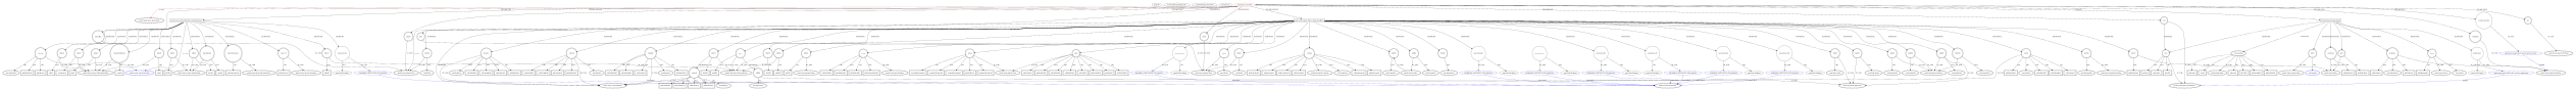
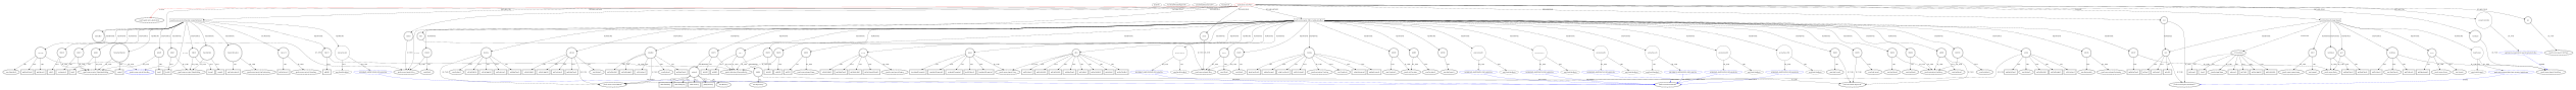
  digraph {
    fontname=Ubuntu
    node [fontname=Ubuntu isFrameworkType=true vertexType=INSIDE_CALL peripheries=2 shape=box]
    edge [fontname=Ubuntu]
    baseInfo [category=extension_graph graphId=737 isAnonymous=false possibleRelation=true isFrameworkType="" vertexType="" peripheries="" shape=""]
    frameworkRelatedTypesInfo [0="javafx.application.Application" isFrameworkType="" vertexType="" peripheries="" shape=""]
    possibleCollaborationsInfo [0="737~CLIENT_METHOD_DECLARATION-INSTANTIATION-~javafx.application.Application ~javafx.event.EventHandler ~false~true" 1="737~FIELD_DECLARATION-~javafx.application.Application ~javafx.scene.layout.StackPane ~false~false" 2="737~OVERRIDING_METHOD_DECLARATION-INSTANTIATION-~javafx.application.Application ~javafx.scene.layout.BorderPane ~false~false" isFrameworkType="" vertexType="" peripheries="" shape=""]
    locationInfo [contextSignature=Main filePath="/KraiZeur-library/library-master/src/application/main/Main.java" graphId=737 projectName="KraiZeur-library" isFrameworkType="" vertexType="" peripheries="" shape=""]
    n5 [color=red isFrameworkType=false label="application.main.Main" vertexType=ROOT_CLIENT_CLASS_DECLARATION peripheries="" shape=""]
    n6 [label="javafx.application.Application" vertexType=FRAMEWORK_CLASS_TYPE shape=""]
    n7 [label=arrow shape=circle vertexType=FIELD_DECLARATION]
    n8 [label=grid shape=circle vertexType=FIELD_DECLARATION]
    n9 [label=lateral shape=circle vertexType=FIELD_DECLARATION]
    n10 [label=lateralBar shape=circle vertexType=FIELD_DECLARATION]
    n11 [label=root shape=circle vertexType=FIELD_DECLARATION]
    n12 [label=rootStack shape=circle vertexType=FIELD_DECLARATION]
    n13 [isFrameworkType=false label=screenController shape=circle vertexType=FIELD_DECLARATION peripheries=""]
    n14 [label=vBox shape=circle vertexType=FIELD_DECLARATION]
    n15 [isFrameworkType=false label="void start(javafx.stage.Stage)" vertexType=OVERRIDING_METHOD_DECLARATION peripheries=""]
    n16 [isFrameworkType=false label="javafx.scene.control.MenuBar createTopMenu()" vertexType=CLIENT_METHOD_DECLARATION peripheries=""]
    n17 [isFrameworkType=false label="javafx.scene.layout.HBox createLateralBar()" vertexType=CLIENT_METHOD_DECLARATION peripheries=""]
    n18 [label="javafx.scene.layout.VBox" vertexType=FRAMEWORK_CLASS_TYPE shape=""]
    n19 [label="javafx.scene.layout.GridPane" vertexType=FRAMEWORK_CLASS_TYPE shape=""]
    n20 [label="javafx.scene.layout.HBox" vertexType=FRAMEWORK_CLASS_TYPE shape=""]
    n21 [label="javafx.scene.layout.BorderPane" vertexType=FRAMEWORK_CLASS_TYPE shape=""]
    n22 [label=root shape=circle vertexType=VARIABLE_EXPRESION]
    n23 [label="javafx.scene.layout.StackPane" vertexType=FRAMEWORK_CLASS_TYPE shape=""]
    n24 [color=blue isFrameworkType=false label="application.presentationLayer.ScreensController" vertexType=REFERENCE_CLIENT_CLASS_DECLARATION peripheries="" shape=""]
    n25 [label=primaryStage vertexType=PARAMETER_DECLARATION shape=""]
    n26 [label=VAR1 shape=circle vertexType=VARIABLE_EXPRESION]
    n27 [label=rootStack shape=circle vertexType=VARIABLE_EXPRESION]
    n28 [label=grid shape=circle vertexType=VARIABLE_EXPRESION]
    n29 [isFrameworkType=false label=loginScreen shape=circle vertexType=VARIABLE_EXPRESION peripheries=""]
    n30 [label=stckPane shape=circle vertexType=VARIABLE_EXPRESION]
    n31 [label=scene shape=circle vertexType=VARIABLE_EXPRESION]
    n32 [color=blue label="javafx.scene.control.MenuBar" vertexType=FRAMEWORK_CLASS_TYPE shape=""]
    n33 [label=menuBar shape=circle vertexType=VARIABLE_EXPRESION]
    n34 [label=VAR20 shape=circle vertexType=VARIABLE_EXPRESION]
    n35 [label=VAR21 shape=circle vertexType=VARIABLE_EXPRESION]
    n36 [label=VAR22 shape=circle vertexType=VARIABLE_EXPRESION]
    n37 [label=MenuItemBuilder shape=circle vertexType=VARIABLE_EXPRESION]
    n38 [label=KeyCombination shape=circle vertexType=VARIABLE_EXPRESION]
    n39 [label=menu13 shape=circle vertexType=VARIABLE_EXPRESION]
    n40 [isFrameworkType=false label=anonymous26 shape=circle vertexType=VARIABLE_EXPRESION peripheries=""]
    n41 [label=VAR27 shape=circle vertexType=VARIABLE_EXPRESION]
    n42 [label=VAR28 shape=circle vertexType=VARIABLE_EXPRESION]
    n43 [label=VAR29 shape=circle vertexType=VARIABLE_EXPRESION]
    n44 [label=MenuBuilder shape=circle vertexType=VARIABLE_EXPRESION]
    n45 [label=VAR31 shape=circle vertexType=VARIABLE_EXPRESION]
    n46 [label=button shape=circle vertexType=VARIABLE_EXPRESION]
    n47 [label=VAR36 shape=circle vertexType=VARIABLE_EXPRESION]
    n48 [label=VAR37 shape=circle vertexType=VARIABLE_EXPRESION]
    n49 [label=VAR38 shape=circle vertexType=VARIABLE_EXPRESION]
    n50 [label=button2 shape=circle vertexType=VARIABLE_EXPRESION]
    n51 [isFrameworkType=false label=anonymous43 shape=circle vertexType=VARIABLE_EXPRESION peripheries=""]
    n52 [isFrameworkType=false label=anonymous45 shape=circle vertexType=VARIABLE_EXPRESION peripheries=""]
    n53 [isFrameworkType=false label=anonymous50 shape=circle vertexType=VARIABLE_EXPRESION peripheries=""]
    n54 [label=button4 shape=circle vertexType=VARIABLE_EXPRESION]
    n55 [isFrameworkType=false label=anonymous55 shape=circle vertexType=VARIABLE_EXPRESION peripheries=""]
    n56 [label=VAR60 shape=circle vertexType=VARIABLE_EXPRESION]
    n57 [label=VAR61 shape=circle vertexType=VARIABLE_EXPRESION]
    n58 [label=arrow shape=circle vertexType=VARIABLE_EXPRESION]
    n59 [label=homeBtn shape=circle vertexType=VARIABLE_EXPRESION]
    n60 [isFrameworkType=false label=anonymous69 shape=circle vertexType=VARIABLE_EXPRESION peripheries=""]
    n61 [label=VAR70 shape=circle vertexType=VARIABLE_EXPRESION]
    n62 [label=VAR71 shape=circle vertexType=VARIABLE_EXPRESION]
    n63 [label=vBox shape=circle vertexType=VARIABLE_EXPRESION]
    n64 [label=VAR75 shape=circle vertexType=VARIABLE_EXPRESION]
    n65 [label=lateral shape=circle vertexType=VARIABLE_EXPRESION]
    n66 [isFrameworkType=false label=anonymous80 shape=circle vertexType=VARIABLE_EXPRESION peripheries=""]
    n67 [label=timeline shape=circle vertexType=VARIABLE_EXPRESION]
    n68 [label=VAR83 shape=circle vertexType=VARIABLE_EXPRESION]
    n69 [label=VAR85 shape=circle vertexType=VARIABLE_EXPRESION]
    n70 [label=VAR86 shape=circle vertexType=VARIABLE_EXPRESION]
    n71 [label=VAR89 shape=circle vertexType=VARIABLE_EXPRESION]
    n72 [label=VAR90 shape=circle vertexType=VARIABLE_EXPRESION]
    n73 [label=VAR93 shape=circle vertexType=VARIABLE_EXPRESION]
    n74 [label=VAR95 shape=circle vertexType=VARIABLE_EXPRESION]
    n75 [label=VAR96 shape=circle vertexType=VARIABLE_EXPRESION]
    n76 [label=VAR98 shape=circle vertexType=VARIABLE_EXPRESION]
    n77 [label=VAR99 shape=circle vertexType=VARIABLE_EXPRESION]
    n78 [label=VAR100 shape=circle vertexType=VARIABLE_EXPRESION]
    n79 [isFrameworkType=false label=anonymous104 shape=circle vertexType=VARIABLE_EXPRESION peripheries=""]
    n80 [label="setTop()"]
    n81 [label="setCenter()"]
    n82 [label="setLeft()"]
    n83 [label="javafx.stage.Stage" vertexType=FRAMEWORK_CLASS_TYPE shape=""]
    n84 [label="getIcons()"]
    n85 [label="setTitle()"]
    n86 [label="setMinHeight()"]
    n87 [label="setMinWidth()"]
    n88 [label="setScene()"]
    n89 [label="show()"]
    n90 [label="javafx.scene.image.Image" vertexType=FRAMEWORK_CLASS_TYPE shape=""]
-   n91 [label="new Image()" vertexType=CONSTRUCTOR_CALL color=blue shape=""]
+   n91 [label="new Image()" vertexType=CONSTRUCTOR_CALL shape=""]
    n92 [label="javafx.scene.Node" vertexType=FRAMEWORK_CLASS_TYPE shape=""]
    n93 [label="getStyleClass()"]
    n94 [label="getStyleClass()"]
    n95 [color=blue isFrameworkType=false label="application.presentationLayer.screens.LoginScreen" vertexType=REFERENCE_CLIENT_CLASS_DECLARATION peripheries="" shape=""]
    n96 [isFrameworkType=false label="new LoginScreen()" vertexType=CONSTRUCTOR_CALL peripheries="" shape=""]
    n97 [label="new StackPane()" vertexType=CONSTRUCTOR_CALL shape=""]
    n98 [label="getChildren()"]
    n99 [label="getChildren()"]
    n100 [label="javafx.scene.Scene" vertexType=FRAMEWORK_CLASS_TYPE shape=""]
    n101 [label="new Scene()" vertexType=CONSTRUCTOR_CALL shape=""]
    n102 [label="getStylesheets()"]
    n103 [label="new MenuBar()" vertexType=CONSTRUCTOR_CALL shape=""]
    n104 [label="getStyleClass()"]
    n105 [label="getMenus()"]
    n106 [label="javafx.scene.control.MenuItemBuilder" vertexType=FRAMEWORK_CLASS_TYPE shape=""]
    n107 [label="build()"]
    n108 [label="accelerator()"]
    n109 [label="text()"]
    n110 [label="create()"]
    n111 [label="javafx.scene.input.KeyCombination" vertexType=FRAMEWORK_CLASS_TYPE shape=""]
    n112 [label="keyCombination()"]
    n113 [label="javafx.scene.control.MenuItem" vertexType=FRAMEWORK_CLASS_TYPE shape=""]
    n114 [label="setOnAction()"]
    n115 [color=blue isFrameworkType=false label=REFERENCE_ANONYMOUS_DECLARATION vertexType=REFERENCE_ANONYMOUS_DECLARATION peripheries="" shape=""]
    n116 [isFrameworkType=false label="new EventHandler()" vertexType=CONSTRUCTOR_CALL peripheries="" shape=""]
    n117 [label="javafx.scene.control.MenuBuilder" vertexType=FRAMEWORK_CLASS_TYPE shape=""]
    n118 [label="build()"]
    n119 [label="items()"]
    n120 [label="text()"]
    n121 [label="create()"]
    n122 [label="javafx.collections.ObservableList" vertexType=FRAMEWORK_INTERFACE_TYPE shape=""]
    n123 [label="addAll()"]
    n124 [label="javafx.event.EventHandler" vertexType=FRAMEWORK_INTERFACE_TYPE shape=""]
    n125 [label="javafx.scene.control.Button" vertexType=FRAMEWORK_CLASS_TYPE shape=""]
    n126 [label="new Button()" vertexType=CONSTRUCTOR_CALL shape=""]
    n127 [label="setPrefWidth()"]
    n128 [label="setPrefHeight()"]
    n129 [label="setOnAction()"]
    n130 [label="getStyleClass()"]
    n131 [label="javafx.scene.shape.Rectangle" vertexType=FRAMEWORK_CLASS_TYPE shape=""]
    n132 [label="new Rectangle()" vertexType=CONSTRUCTOR_CALL shape=""]
    n133 [label="getStyleClass()"]
    n134 [label="javafx.scene.shape.Shape" vertexType=FRAMEWORK_CLASS_TYPE shape=""]
    n135 [label="setFill()"]
    n136 [label="new Button()" vertexType=CONSTRUCTOR_CALL shape=""]
    n137 [label="setPrefWidth()"]
    n138 [label="setPrefHeight()"]
    n139 [label="setOnAction()"]
    n140 [label="getStyleClass()"]
    n141 [color=blue isFrameworkType=false label=REFERENCE_ANONYMOUS_DECLARATION vertexType=REFERENCE_ANONYMOUS_DECLARATION peripheries="" shape=""]
    n142 [isFrameworkType=false label="new EventHandler()" vertexType=CONSTRUCTOR_CALL peripheries="" shape=""]
    n143 [color=blue isFrameworkType=false label=REFERENCE_ANONYMOUS_DECLARATION vertexType=REFERENCE_ANONYMOUS_DECLARATION peripheries="" shape=""]
    n144 [isFrameworkType=false label="new EventHandler()" vertexType=CONSTRUCTOR_CALL peripheries="" shape=""]
    n145 [label=button3 shape=circle vertexType=VARIABLE_EXPRESION]
    n146 [label="new Button()" vertexType=CONSTRUCTOR_CALL shape=""]
    n147 [label="setPrefWidth()"]
    n148 [label="setPrefHeight()"]
    n149 [label="setOnAction()"]
    n150 [label="getStyleClass()"]
    n151 [color=blue isFrameworkType=false label=REFERENCE_ANONYMOUS_DECLARATION vertexType=REFERENCE_ANONYMOUS_DECLARATION peripheries="" shape=""]
    n152 [isFrameworkType=false label="new EventHandler()" vertexType=CONSTRUCTOR_CALL peripheries="" shape=""]
    n153 [label="new Button()" vertexType=CONSTRUCTOR_CALL shape=""]
    n154 [label="setPrefWidth()"]
    n155 [label="setPrefHeight()"]
    n156 [label="setOnAction()"]
    n157 [label="getStyleClass()"]
    n158 [color=blue isFrameworkType=false label=REFERENCE_ANONYMOUS_DECLARATION vertexType=REFERENCE_ANONYMOUS_DECLARATION peripheries="" shape=""]
    n159 [isFrameworkType=false label="new EventHandler()" vertexType=CONSTRUCTOR_CALL peripheries="" shape=""]
    n160 [label="new HBox()" vertexType=CONSTRUCTOR_CALL shape=""]
    n161 [label="new VBox()" vertexType=CONSTRUCTOR_CALL shape=""]
    n162 [label="javafx.scene.layout.Region" vertexType=FRAMEWORK_CLASS_TYPE shape=""]
    n163 [label="setPrefWidth()"]
    n164 [label="getStyleClass()"]
    n165 [label="setMinWidth()"]
    n166 [label="setOnMouseClicked()"]
    n167 [label="new Button()" vertexType=CONSTRUCTOR_CALL shape=""]
    n168 [label="getStyleClass()"]
    n169 [label="setPrefWidth()"]
    n170 [label="setPrefHeight()"]
    n171 [label="setOnAction()"]
    n172 [color=blue isFrameworkType=false label=REFERENCE_ANONYMOUS_DECLARATION vertexType=REFERENCE_ANONYMOUS_DECLARATION peripheries="" shape=""]
    n173 [isFrameworkType=false label="new EventHandler()" vertexType=CONSTRUCTOR_CALL peripheries="" shape=""]
    n174 [label="new VBox()" vertexType=CONSTRUCTOR_CALL shape=""]
    n175 [label=VAR88 shape=circle vertexType=VARIABLE_EXPRESION]
    n176 [label="addAll()"]
    n177 [label="javafx.scene.layout.Pane" vertexType=FRAMEWORK_CLASS_TYPE shape=""]
    n178 [label="getChildren()"]
    n179 [label="setMinWidth()"]
    n180 [label="setPrefWidth()"]
    n181 [label="getStyleClass()"]
    n182 [label="setVisible()"]
    n183 [label="setPrefWidth()"]
    n184 [label="setVisible()"]
    n185 [label="setPrefWidth()"]
    n186 [label="addAll()"]
    n187 [label="getChildren()"]
    n188 [label="translateXProperty()"]
    n189 [label="translateXProperty()"]
    n190 [label="translateXProperty()"]
    n191 [label="translateXProperty()"]
    n192 [color=blue isFrameworkType=false label=REFERENCE_ANONYMOUS_DECLARATION vertexType=REFERENCE_ANONYMOUS_DECLARATION peripheries="" shape=""]
    n193 [isFrameworkType=false label="new EventHandler()" vertexType=CONSTRUCTOR_CALL peripheries="" shape=""]
    n194 [label="javafx.animation.Timeline" vertexType=FRAMEWORK_CLASS_TYPE shape=""]
    n195 [label="new Timeline()" vertexType=CONSTRUCTOR_CALL shape=""]
    n196 [label="setAutoReverse()"]
    n197 [label="getKeyFrames()"]
    n198 [label="playFromStart()"]
    n199 [label="getKeyFrames()"]
    n200 [label="playFromStart()"]
    n201 [label="setOnFinished()"]
    n202 [label="addAll()"]
    n203 [label="javafx.animation.KeyFrame" vertexType=FRAMEWORK_CLASS_TYPE shape=""]
    n204 [label="new KeyFrame()" vertexType=CONSTRUCTOR_CALL shape=""]
    n205 [label="javafx.animation.KeyValue" vertexType=FRAMEWORK_CLASS_TYPE shape=""]
    n206 [label="new KeyValue()" vertexType=CONSTRUCTOR_CALL shape=""]
    n207 [label="new KeyFrame()" vertexType=CONSTRUCTOR_CALL shape=""]
    n208 [label="javafx.util.Duration" vertexType=FRAMEWORK_CLASS_TYPE shape=""]
    n209 [label="new Duration()" vertexType=CONSTRUCTOR_CALL shape=""]
    n210 [label="new KeyValue()" vertexType=CONSTRUCTOR_CALL shape=""]
    n211 [label="addAll()"]
    n212 [label="new KeyFrame()" vertexType=CONSTRUCTOR_CALL shape=""]
    n213 [label="new KeyValue()" vertexType=CONSTRUCTOR_CALL shape=""]
    n214 [label="new KeyFrame()" vertexType=CONSTRUCTOR_CALL shape=""]
    n215 [label="new Duration()" vertexType=CONSTRUCTOR_CALL shape=""]
    n216 [label="new KeyValue()" vertexType=CONSTRUCTOR_CALL shape=""]
    n217 [color=blue isFrameworkType=false label=REFERENCE_ANONYMOUS_DECLARATION vertexType=REFERENCE_ANONYMOUS_DECLARATION peripheries="" shape=""]
    n218 [isFrameworkType=false label="new EventHandler()" vertexType=CONSTRUCTOR_CALL peripheries="" shape=""]
    n5 -> n6 [color=red label=EXTEND]
    n5 -> n7 [label=DECLARE_FIELD]
    n5 -> n8 [label=DECLARE_FIELD]
    n5 -> n9 [label=DECLARE_FIELD]
    n5 -> n10 [label=DECLARE_FIELD]
    n5 -> n11 [label=DECLARE_FIELD]
    n5 -> n12 [label=DECLARE_FIELD]
    n5 -> n13 [label=DECLARE_FIELD]
    n5 -> n14 [label=DECLARE_FIELD]
    n5 -> n15 [label=OVERRIDE]
    n5 -> n16 [label=DECLARE_METHOD]
    n5 -> n17 [label=DECLARE_METHOD]
    n7 -> n18 [label=OF_TYPE]
    n8 -> n19 [label=OF_TYPE]
    n9 -> n20 [label=OF_TYPE]
    n10 -> n20 [label=OF_TYPE]
    n11 -> n21 [label=OF_TYPE]
    n11 -> n22 [label=REFERENCE]
    n12 -> n23 [label=OF_TYPE]
    n13 -> n24 [label=OF_TYPE]
    n14 -> n18 [label=OF_TYPE]
    n15 -> n22 [label=INSTANTIATE]
    n15 -> n25 [label=PARAMETER]
    n15 -> n26 [label=INSTANTIATE]
    n15 -> n27 [label=INSTANTIATE]
    n15 -> n28 [label=INSTANTIATE]
    n15 -> n29 [label=INSTANTIATE]
    n15 -> n30 [label=INSTANTIATE]
    n15 -> n31 [label=INSTANTIATE]
    n16 -> n32 [label=RETURN]
    n16 -> n33 [label=INSTANTIATE]
    n16 -> n34 [label=INSTANTIATE]
    n16 -> n35 [label=INSTANTIATE]
    n16 -> n36 [label=INSTANTIATE]
    n16 -> n37 [label=INSTANTIATE]
    n16 -> n38 [label=INSTANTIATE]
    n16 -> n39 [label=INSTANTIATE]
    n16 -> n40 [label=INSTANTIATE]
    n16 -> n41 [label=INSTANTIATE]
    n16 -> n42 [label=INSTANTIATE]
    n16 -> n43 [label=INSTANTIATE]
    n16 -> n44 [label=INSTANTIATE]
    n16 -> n45 [label=INSTANTIATE]
    n17 -> n20 [label=RETURN]
    n17 -> n46 [label=INSTANTIATE]
    n17 -> n47 [label=INSTANTIATE]
    n17 -> n48 [label=INSTANTIATE]
    n17 -> n49 [label=INSTANTIATE]
    n17 -> n50 [label=INSTANTIATE]
    n17 -> n51 [label=INSTANTIATE]
    n17 -> n52 [label=INSTANTIATE]
    n17 -> n53 [label=INSTANTIATE]
    n17 -> n54 [label=INSTANTIATE]
-   n17 -> n125 [label=INSTANTIATE]
+   n17 -> n55 [label=INSTANTIATE]
    n17 -> n56 [label=INSTANTIATE]
    n17 -> n57 [label=INSTANTIATE]
    n17 -> n58 [label=INSTANTIATE]
    n17 -> n59 [label=INSTANTIATE]
    n17 -> n60 [label=INSTANTIATE]
    n17 -> n61 [label=INSTANTIATE]
    n17 -> n62 [label=INSTANTIATE]
    n17 -> n63 [label=INSTANTIATE]
    n17 -> n64 [label=INSTANTIATE]
    n17 -> n65 [label=INSTANTIATE]
    n17 -> n66 [label=INSTANTIATE]
    n17 -> n67 [label=INSTANTIATE]
    n17 -> n68 [label=INSTANTIATE]
    n17 -> n69 [label=INSTANTIATE]
    n17 -> n70 [label=INSTANTIATE]
    n17 -> n71 [label=INSTANTIATE]
    n17 -> n72 [label=INSTANTIATE]
    n17 -> n73 [label=INSTANTIATE]
    n17 -> n74 [label=INSTANTIATE]
    n17 -> n75 [label=INSTANTIATE]
    n17 -> n76 [label=INSTANTIATE]
    n17 -> n77 [label=INSTANTIATE]
    n17 -> n78 [label=INSTANTIATE]
    n17 -> n79 [label=INSTANTIATE]
    n22 -> n21 [label=OF_TYPE]
    n22 -> n80 [label=CALL]
    n22 -> n81 [label=CALL]
    n22 -> n82 [label=CALL]
    n24 -> n23 [color=blue label=EXTEND]
    n25 -> n83 [label=OF_TYPE]
    n25 -> n84 [label=CALL]
    n25 -> n85 [label=CALL]
    n25 -> n86 [label=CALL]
    n25 -> n87 [label=CALL]
    n25 -> n88 [label=CALL]
    n25 -> n89 [label=CALL]
    n26 -> n90 [label=OF_TYPE]
    n26 -> n91 [label=CALL]
    n27 -> n92 [label=OF_TYPE]
    n27 -> n93 [label=CALL]
    n28 -> n92 [label=OF_TYPE]
    n28 -> n94 [label=CALL]
    n29 -> n95 [label=OF_TYPE]
    n29 -> n96 [label=CALL]
    n30 -> n23 [label=OF_TYPE]
    n30 -> n97 [label=CALL]
    n30 -> n98 [label=CALL]
    n30 -> n99 [label=CALL]
    n31 -> n100 [label=OF_TYPE]
    n31 -> n101 [label=CALL]
    n31 -> n102 [label=CALL]
    n33 -> n32 [label=OF_TYPE]
    n33 -> n103 [label=CALL]
    n33 -> n104 [label=CALL]
    n33 -> n105 [label=CALL]
    n34 -> n106 [label=OF_TYPE]
    n34 -> n107 [label=CALL]
    n35 -> n106 [label=OF_TYPE]
    n35 -> n108 [label=CALL]
    n36 -> n106 [label=OF_TYPE]
    n36 -> n109 [label=CALL]
    n37 -> n106 [label=OF_TYPE]
    n37 -> n110 [label=CALL]
    n38 -> n111 [label=OF_TYPE]
    n38 -> n112 [label=CALL]
    n39 -> n113 [label=OF_TYPE]
    n39 -> n114 [label=CALL]
    n40 -> n115 [label=OF_TYPE]
    n40 -> n116 [label=CALL]
    n41 -> n117 [label=OF_TYPE]
    n41 -> n118 [label=CALL]
    n42 -> n117 [label=OF_TYPE]
    n42 -> n119 [label=CALL]
    n43 -> n106 [label=OF_TYPE]
    n43 -> n120 [label=CALL]
    n44 -> n117 [label=OF_TYPE]
    n44 -> n121 [label=CALL]
    n45 -> n122 [label=OF_TYPE]
    n45 -> n123 [label=CALL]
    n46 -> n125 [label=OF_TYPE]
    n46 -> n126 [label=CALL]
    n46 -> n127 [label=CALL]
    n46 -> n128 [label=CALL]
    n46 -> n129 [label=CALL]
    n46 -> n130 [label=CALL]
    n47 -> n131 [label=OF_TYPE]
    n47 -> n132 [label=CALL]
    n48 -> n92 [label=OF_TYPE]
    n48 -> n133 [label=CALL]
    n49 -> n134 [label=OF_TYPE]
    n49 -> n135 [label=CALL]
    n50 -> n125 [label=OF_TYPE]
    n50 -> n136 [label=CALL]
    n50 -> n137 [label=CALL]
    n50 -> n138 [label=CALL]
    n50 -> n139 [label=CALL]
    n50 -> n140 [label=CALL]
    n51 -> n141 [label=OF_TYPE]
    n51 -> n142 [label=CALL]
    n52 -> n143 [label=OF_TYPE]
    n52 -> n144 [label=CALL]
    n53 -> n151 [label=OF_TYPE]
    n53 -> n152 [label=CALL]
    n54 -> n125 [label=OF_TYPE]
    n54 -> n153 [label=CALL]
    n54 -> n154 [label=CALL]
    n54 -> n155 [label=CALL]
    n54 -> n156 [label=CALL]
    n54 -> n157 [label=CALL]
    n55 -> n158 [label=OF_TYPE]
    n55 -> n159 [label=CALL]
    n56 -> n20 [label=OF_TYPE]
    n56 -> n160 [label=CALL]
    n57 -> n18 [label=OF_TYPE]
    n57 -> n161 [label=CALL]
    n58 -> n162 [label=OF_TYPE]
    n58 -> n163 [label=CALL]
    n58 -> n164 [label=CALL]
    n58 -> n165 [label=CALL]
    n58 -> n166 [label=CALL]
    n59 -> n125 [label=OF_TYPE]
    n59 -> n167 [label=CALL]
    n59 -> n168 [label=CALL]
    n59 -> n169 [label=CALL]
    n59 -> n170 [label=CALL]
    n59 -> n171 [label=CALL]
    n60 -> n172 [label=OF_TYPE]
    n60 -> n173 [label=CALL]
    n61 -> n18 [label=OF_TYPE]
    n61 -> n174 [label=CALL]
    n62 -> n122 [label=OF_TYPE]
    n62 -> n175 [label=INSTANTIATE]
    n62 -> n176 [label=CALL]
    n63 -> n177 [label=OF_TYPE]
    n63 -> n178 [label=CALL]
    n63 -> n179 [label=CALL]
    n63 -> n180 [label=CALL]
    n63 -> n181 [label=CALL]
    n63 -> n182 [label=CALL]
    n63 -> n183 [label=CALL]
    n63 -> n184 [label=CALL]
    n63 -> n185 [label=CALL]
    n64 -> n122 [label=OF_TYPE]
    n64 -> n145 [label=INSTANTIATE]
    n64 -> n186 [label=CALL]
    n65 -> n177 [label=OF_TYPE]
    n65 -> n187 [label=CALL]
    n65 -> n188 [label=CALL]
    n65 -> n189 [label=CALL]
    n65 -> n190 [label=CALL]
    n65 -> n191 [label=CALL]
    n66 -> n192 [label=OF_TYPE]
    n66 -> n193 [label=CALL]
    n67 -> n194 [label=OF_TYPE]
    n67 -> n195 [label=CALL]
    n67 -> n196 [label=CALL]
    n67 -> n197 [label=CALL]
    n67 -> n198 [label=CALL]
    n67 -> n199 [label=CALL]
    n67 -> n200 [label=CALL]
    n67 -> n201 [label=CALL]
    n68 -> n122 [label=OF_TYPE]
    n68 -> n202 [label=CALL]
    n69 -> n203 [label=OF_TYPE]
    n69 -> n204 [label=CALL]
    n70 -> n205 [label=OF_TYPE]
    n70 -> n206 [label=CALL]
-   n208 -> n71 [label=OF_TYPE]
+   n71 -> n208 [label=OF_TYPE]
    n71 -> n209 [label=CALL]
    n72 -> n203 [label=OF_TYPE]
    n72 -> n205 [label=OF_TYPE]
    n72 -> n210 [label=CALL]
    n73 -> n122 [label=OF_TYPE]
    n73 -> n211 [label=CALL]
    n74 -> n203 [label=OF_TYPE]
    n74 -> n212 [label=CALL]
    n75 -> n205 [label=OF_TYPE]
    n75 -> n213 [label=CALL]
    n76 -> n214 [label=CALL]
    n77 -> n208 [label=OF_TYPE]
    n77 -> n215 [label=CALL]
    n78 -> n205 [label=OF_TYPE]
    n78 -> n216 [label=CALL]
    n79 -> n217 [label=OF_TYPE]
    n79 -> n218 [label=CALL]
    n95 -> n21 [color=blue label=EXTEND]
    n115 -> n124 [color=blue label=IMPLEMENT]
    n141 -> n124 [color=blue label=IMPLEMENT]
    n143 -> n124 [color=blue label=IMPLEMENT]
    n145 -> n125 [label=OF_TYPE]
    n145 -> n146 [label=CALL]
    n145 -> n147 [label=CALL]
    n145 -> n148 [label=CALL]
    n145 -> n149 [label=CALL]
    n145 -> n150 [label=CALL]
    n151 -> n124 [color=blue label=IMPLEMENT]
    n158 -> n124 [color=blue label=IMPLEMENT]
    n172 -> n124 [color=blue label=IMPLEMENT]
    n175 -> n203 [label=OF_TYPE]
    n175 -> n207 [label=CALL]
    n192 -> n124 [color=blue label=IMPLEMENT]
    n217 -> n124 [color=blue label=IMPLEMENT]
  }
